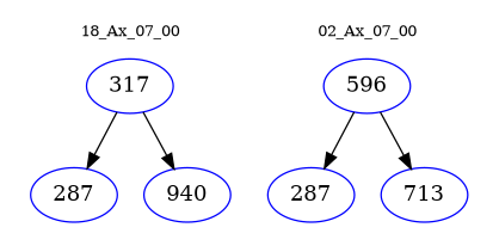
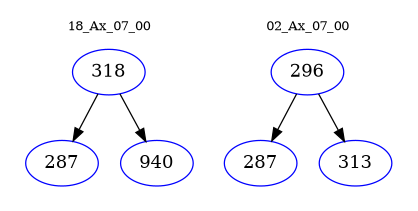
  digraph {
    node [color=blue]
    edge [color=black]
-   n1 [label=317]
+   n1 [label=318]
    n2 [label=287]
    n3 [label=940]
-   n4 [label=596]
+   n4 [label=296]
    n5 [label=287]
-   n6 [label=713]
+   n6 [label=313]
    subgraph cluster_1 {
      color=white
      fontsize=10
      label="18_Ax_07_00"
      n1
      n2
      n3
    }
    subgraph cluster_2 {
      color=white
      fontsize=10
      label="02_Ax_07_00"
      n4
      n5
      n6
    }
    n1 -> n2
    n1 -> n3
    n4 -> n5
    n4 -> n6
  }
